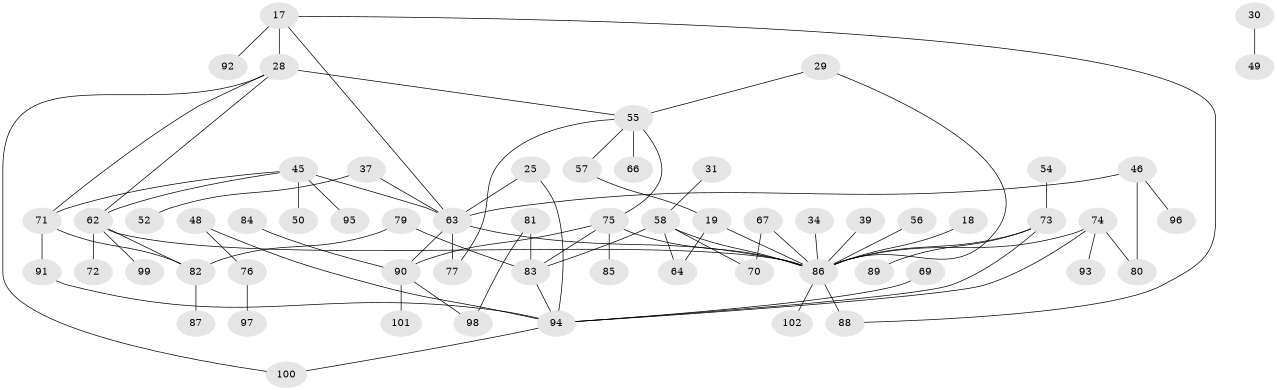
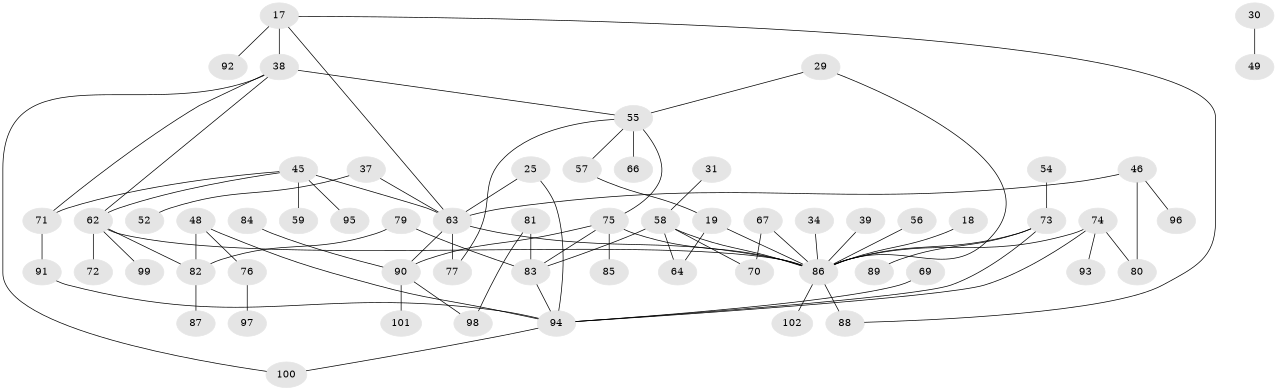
  graph {
    node [color=gray90 style=filled]
    63 [super="+51+6"]
    86 [super="+14+11+35+78"]
    77
    90 [super="+40"]
    17 [super="+8"]
-   28
+   28 [label=38]
    88 [super="+41"]
    92
    55 [super="+53"]
    62 [super="+60"]
    71 [super="+44"]
    100
    30
    49
    102
    18
    19
    64
    25
    94 [super="+32+47"]
    57
    66 [super="+61"]
    75
    72
    82
    99
    91
    29
    58 [super="+20+36+50"]
    70
    83 [super="+43+65"]
    31
    34
    37
    52
    39
    45 [super="+9"]
-   59 [label=50]
+   59
    95
    46 [super="+13"]
    80 [super="+42"]
    96
    48
    76
    97
    73 [super="+38"]
    89
    54
    85
    56
    87
    98
    101
    67
    69
    74 [super="+10+27"]
    93
    79 [super="+68"]
    81
    84
    63 -- 86 [weight=3]
    63 -- 77
    63 -- 90
    86 -- 88 [weight=2]
    86 -- 102
    90 -- 98
    90 -- 101
    17 -- 63
    17 -- 28 [weight=2]
    17 -- 88
    17 -- 92
    28 -- 55
    28 -- 62
    28 -- 71
    28 -- 100
    55 -- 77
    55 -- 57
    55 -- 66 [weight=2]
    55 -- 75
    62 -- 86
    62 -- 72
    62 -- 82
    62 -- 99
-   71 -- 82
+   48 -- 82
    71 -- 91
    30 -- 49
    18 -- 86
    19 -- 86
    19 -- 64
    25 -- 63 [weight=2]
    25 -- 94
    94 -- 100
    57 -- 19
    75 -- 86
    75 -- 90
    75 -- 83
    75 -- 85
    82 -- 87
    91 -- 94
    29 -- 86
    29 -- 55
    58 -- 86 [weight=2]
    58 -- 64
    58 -- 70
    58 -- 83
    83 -- 94
    31 -- 58
    34 -- 86
    37 -- 63
    37 -- 52
    39 -- 86
    45 -- 63
    45 -- 62
    45 -- 71
    45 -- 59
    45 -- 95
    46 -- 63
    46 -- 80
    46 -- 96
    48 -- 94
    48 -- 76
    76 -- 97
    73 -- 86 [weight=2]
    73 -- 94
    73 -- 89
    54 -- 73
    56 -- 86
    67 -- 86
    67 -- 70
    69 -- 94
    74 -- 86 [weight=3]
    74 -- 94
    74 -- 80
    74 -- 93
    79 -- 82
    79 -- 83
    81 -- 83
    81 -- 98
    84 -- 90
  }
